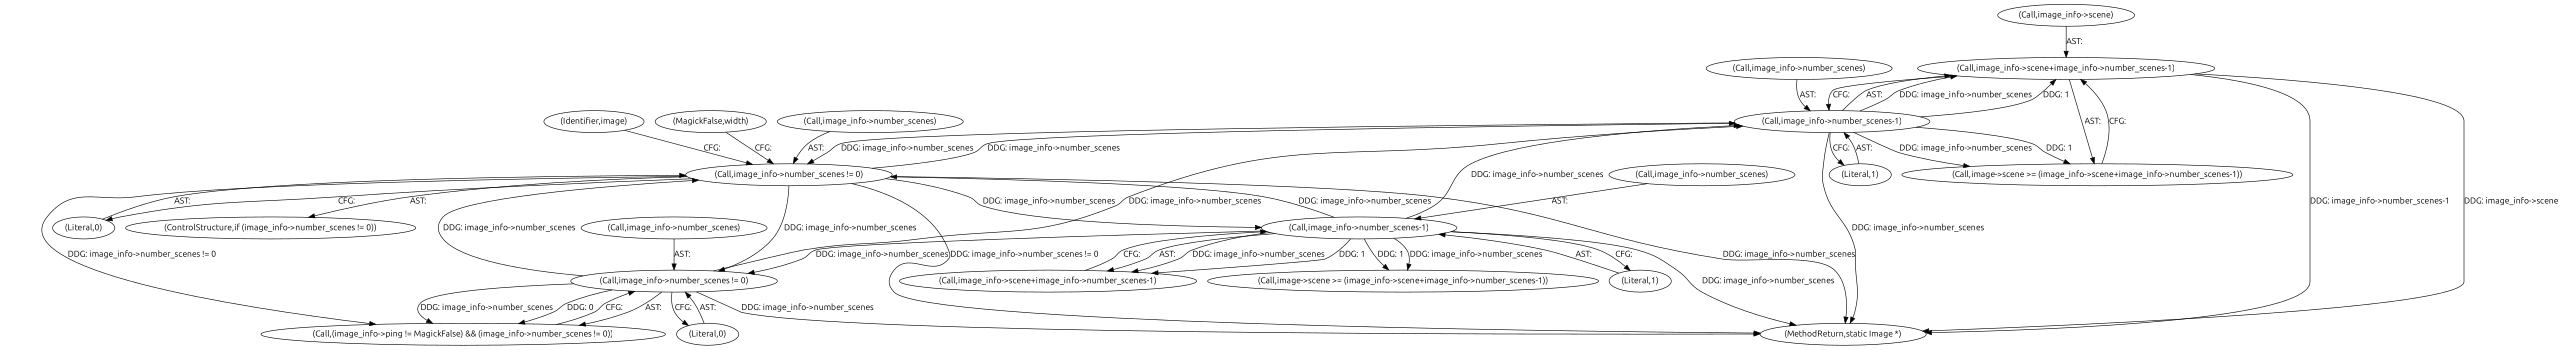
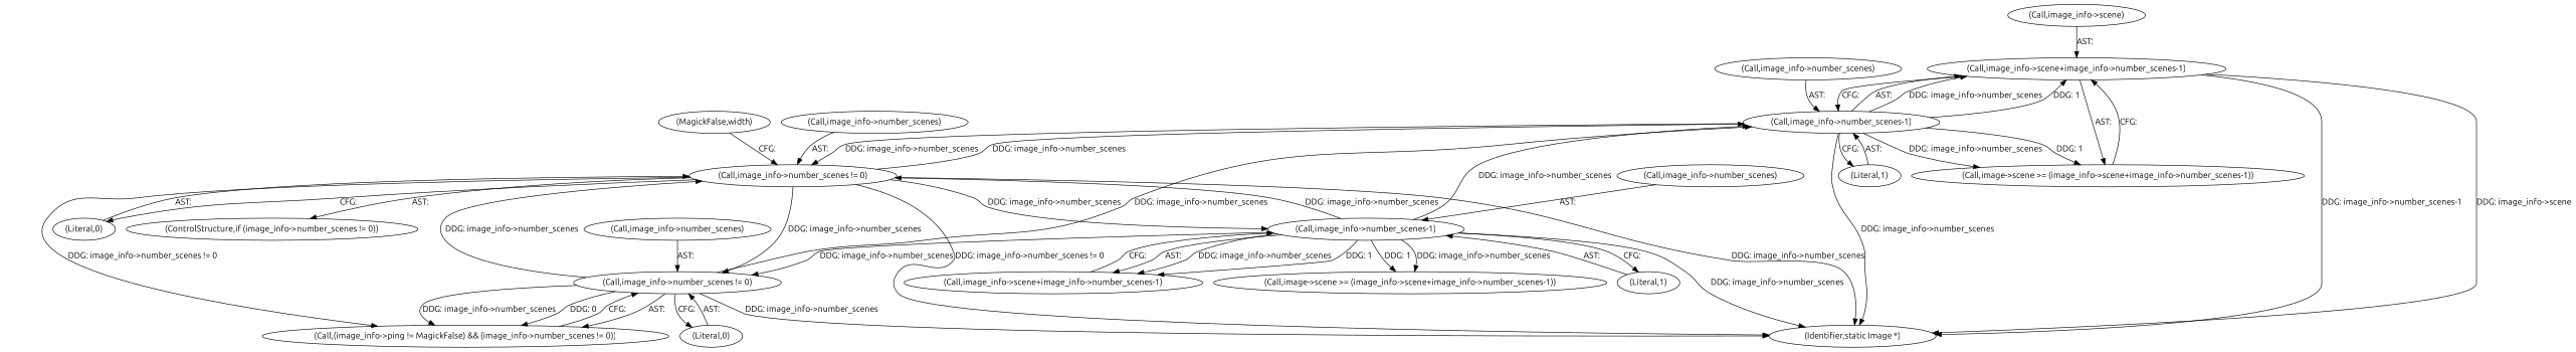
  digraph {
    fontname=Ubuntu
    node [fontname=Ubuntu]
    edge [fontname=Ubuntu]
    n1 [label="(Call,image_info->scene+image_info->number_scenes-1)"]
    n2 [label="(Call,image_info->number_scenes-1)"]
-   n3 [label="(MethodReturn,static Image *)"]
+   n3 [label="(Identifier,static Image *)"]
    n4 [label="(Call,image->scene >= (image_info->scene+image_info->number_scenes-1))"]
    n5 [label="(Call,image_info->number_scenes != 0)"]
    n6 [label="(Literal,1)"]
    n7 [label="(Call,image_info->number_scenes-1)"]
    n8 [label="(Call,image_info->number_scenes != 0)"]
    n9 [label="(Call,(image_info->ping != MagickFalse) && (image_info->number_scenes != 0))"]
    n10 [label="(Literal,0)"]
    n11 [label="(ControlStructure,if (image_info->number_scenes != 0))"]
    n12 [label="(Call,image_info->scene+image_info->number_scenes-1)"]
    n13 [label="(Call,image->scene >= (image_info->scene+image_info->number_scenes-1))"]
    n14 [label="(Literal,1)"]
    n15 [label="(Literal,0)"]
    n16 [label="(Call,image_info->number_scenes)"]
    n17 [label="(Call,image_info->number_scenes)"]
    n18 [label="(Call,image_info->scene)"]
    n19 [label="(Call,image_info->number_scenes)"]
-   n20 [label="(Identifier,image)"]
    n21 [label="(Call,image_info->number_scenes)"]
    n22 [label="(MagickFalse,width)"]
    n1 -> n2 [label="CFG: "]
    n1 -> n3 [label="DDG: image_info->number_scenes-1"]
    n1 -> n3 [label="DDG: image_info->scene"]
    n1 -> n4 [label="AST: "]
    n2 -> n1 [label="AST: "]
    n2 -> n1 [label="DDG: image_info->number_scenes"]
    n2 -> n1 [label="DDG: 1"]
    n2 -> n3 [label="DDG: image_info->number_scenes"]
    n2 -> n4 [label="DDG: image_info->number_scenes"]
    n2 -> n4 [label="DDG: 1"]
    n2 -> n5 [label="DDG: image_info->number_scenes"]
    n2 -> n6 [label="CFG: "]
    n4 -> n1 [label="CFG: "]
    n5 -> n2 [label="DDG: image_info->number_scenes"]
    n5 -> n3 [label="DDG: image_info->number_scenes != 0"]
    n5 -> n3 [label="DDG: image_info->number_scenes"]
    n5 -> n7 [label="DDG: image_info->number_scenes"]
    n5 -> n8 [label="DDG: image_info->number_scenes"]
    n5 -> n9 [label="DDG: image_info->number_scenes != 0"]
    n5 -> n10 [label="CFG: "]
    n5 -> n11 [label="AST: "]
    n6 -> n2 [label="AST: "]
    n7 -> n2 [label="DDG: image_info->number_scenes"]
    n7 -> n3 [label="DDG: image_info->number_scenes"]
    n7 -> n5 [label="DDG: image_info->number_scenes"]
    n7 -> n8 [label="DDG: image_info->number_scenes"]
    n7 -> n12 [label="AST: "]
    n7 -> n12 [label="DDG: image_info->number_scenes"]
    n7 -> n12 [label="DDG: 1"]
    n7 -> n13 [label="DDG: image_info->number_scenes"]
    n7 -> n13 [label="DDG: 1"]
    n7 -> n14 [label="CFG: "]
    n8 -> n2 [label="DDG: image_info->number_scenes"]
    n8 -> n3 [label="DDG: image_info->number_scenes"]
    n8 -> n5 [label="DDG: image_info->number_scenes"]
    n8 -> n9 [label="AST: "]
    n8 -> n9 [label="DDG: image_info->number_scenes"]
    n8 -> n9 [label="DDG: 0"]
    n8 -> n15 [label="CFG: "]
    n9 -> n8 [label="CFG: "]
    n10 -> n5 [label="AST: "]
    n12 -> n7 [label="CFG: "]
    n14 -> n7 [label="AST: "]
    n15 -> n8 [label="AST: "]
    n16 -> n5 [label="AST: "]
    n17 -> n2 [label="AST: "]
    n18 -> n1 [label="AST: "]
    n19 -> n8 [label="AST: "]
-   n20 -> n5 [label="CFG: "]
    n21 -> n7 [label="AST: "]
    n22 -> n5 [label="CFG: "]
  }
